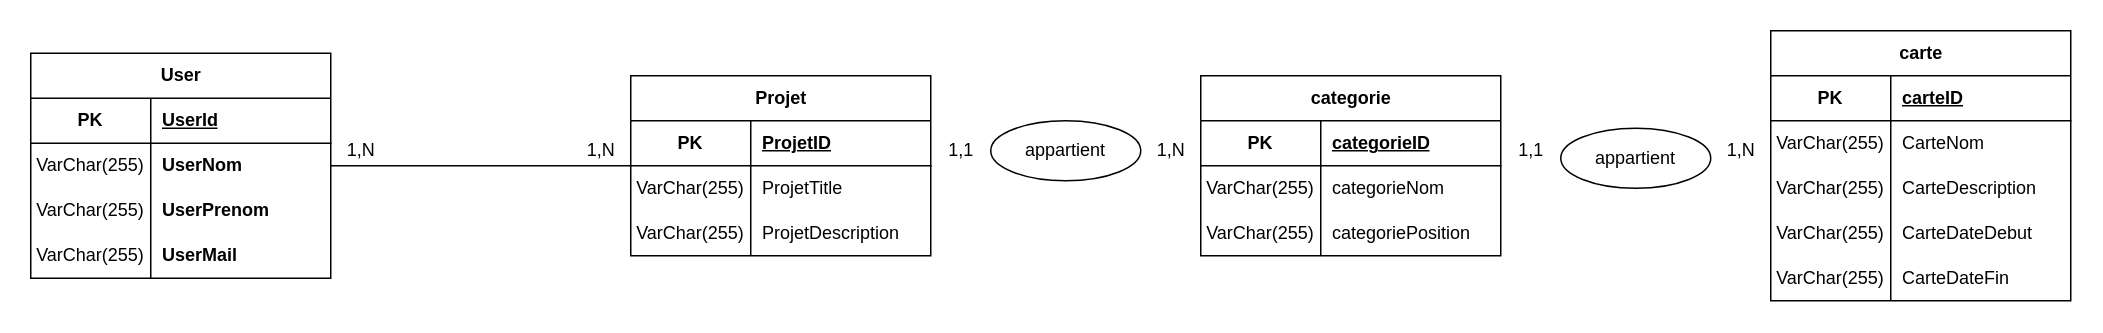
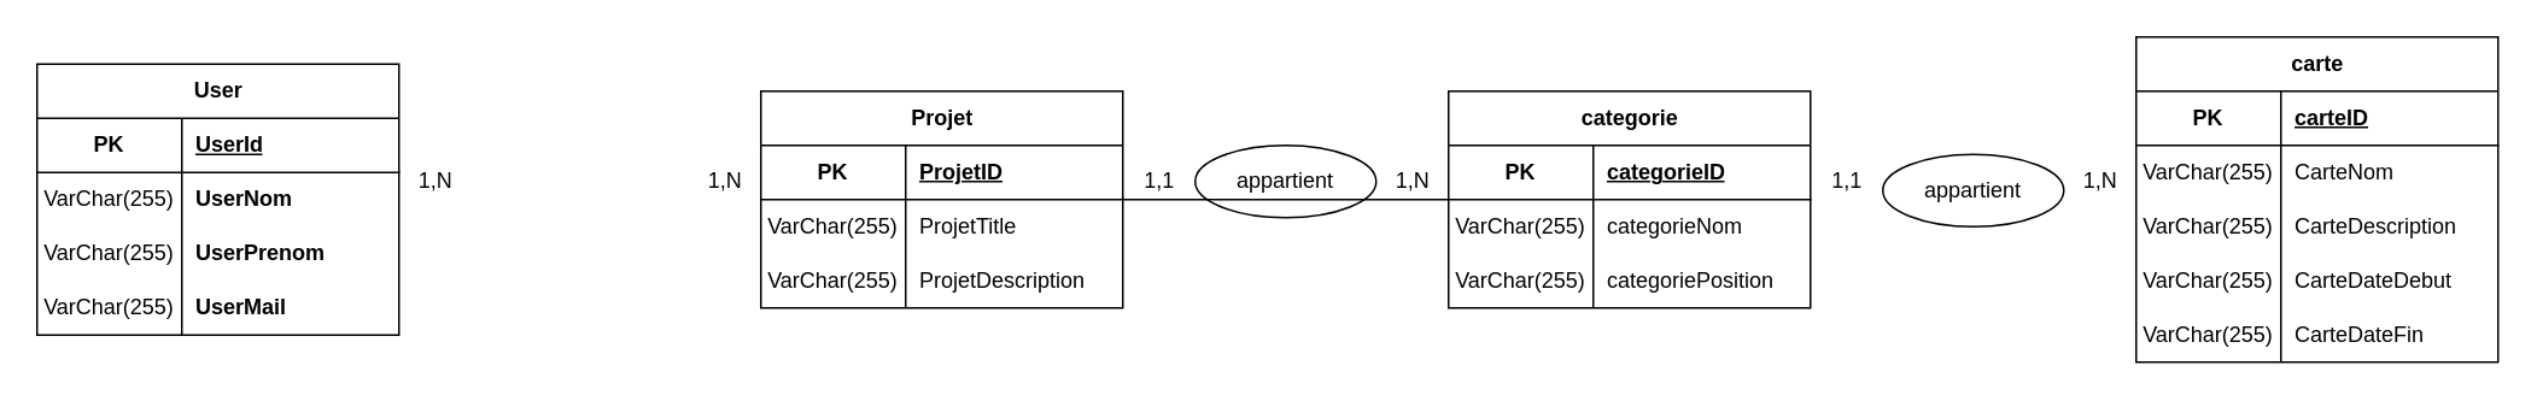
  <mxCell id="0" />
  <mxCell id="1" parent="0" />
  <mxCell id="2" value="User" style="shape=table;startSize=30;container=1;collapsible=1;childLayout=tableLayout;fixedRows=1;rowLines=0;fontStyle=1;align=center;resizeLast=1;html=1;" parent="1" vertex="1"><mxGeometry x="20" y="35" width="200" height="150" as="geometry" /></mxCell>
  <mxCell id="3" value="" style="shape=tableRow;horizontal=0;startSize=0;swimlaneHead=0;swimlaneBody=0;fillColor=none;collapsible=0;dropTarget=0;points=[[0,0.5],[1,0.5]];portConstraint=eastwest;top=0;left=0;right=0;bottom=1;" parent="2" vertex="1"><mxGeometry y="30" width="200" height="30" as="geometry" /></mxCell>
  <mxCell id="4" value="PK" style="shape=partialRectangle;connectable=0;fillColor=none;top=0;left=0;bottom=0;right=0;fontStyle=1;overflow=hidden;whiteSpace=wrap;html=1;" parent="3" vertex="1"><mxGeometry width="80" height="30" as="geometry"><mxRectangle width="80" height="30" as="alternateBounds" /></mxGeometry></mxCell>
  <mxCell id="5" value="&lt;span style=&quot;text-align: center; text-wrap-mode: nowrap;&quot;&gt;UserId&lt;/span&gt;" style="shape=partialRectangle;connectable=0;fillColor=none;top=0;left=0;bottom=0;right=0;align=left;spacingLeft=6;fontStyle=5;overflow=hidden;whiteSpace=wrap;html=1;" parent="3" vertex="1"><mxGeometry x="80" width="120" height="30" as="geometry"><mxRectangle width="120" height="30" as="alternateBounds" /></mxGeometry></mxCell>
  <mxCell id="6" value="" style="shape=tableRow;horizontal=0;startSize=0;swimlaneHead=0;swimlaneBody=0;fillColor=none;collapsible=0;dropTarget=0;points=[[0,0.5],[1,0.5]];portConstraint=eastwest;top=0;left=0;right=0;bottom=0;" parent="2" vertex="1"><mxGeometry y="60" width="200" height="30" as="geometry" /></mxCell>
  <mxCell id="7" value="VarChar(255)" style="shape=partialRectangle;connectable=0;fillColor=none;top=0;left=0;bottom=0;right=0;editable=1;overflow=hidden;whiteSpace=wrap;html=1;" parent="6" vertex="1"><mxGeometry width="80" height="30" as="geometry"><mxRectangle width="80" height="30" as="alternateBounds" /></mxGeometry></mxCell>
  <mxCell id="8" value="&lt;span style=&quot;font-weight: 700; text-align: center; text-wrap-mode: nowrap;&quot;&gt;UserNom&lt;/span&gt;" style="shape=partialRectangle;connectable=0;fillColor=none;top=0;left=0;bottom=0;right=0;align=left;spacingLeft=6;overflow=hidden;whiteSpace=wrap;html=1;" parent="6" vertex="1"><mxGeometry x="80" width="120" height="30" as="geometry"><mxRectangle width="120" height="30" as="alternateBounds" /></mxGeometry></mxCell>
  <mxCell id="9" value="" style="shape=tableRow;horizontal=0;startSize=0;swimlaneHead=0;swimlaneBody=0;fillColor=none;collapsible=0;dropTarget=0;points=[[0,0.5],[1,0.5]];portConstraint=eastwest;top=0;left=0;right=0;bottom=0;" parent="2" vertex="1"><mxGeometry y="90" width="200" height="30" as="geometry" /></mxCell>
  <mxCell id="10" value="VarChar(255)" style="shape=partialRectangle;connectable=0;fillColor=none;top=0;left=0;bottom=0;right=0;editable=1;overflow=hidden;whiteSpace=wrap;html=1;" parent="9" vertex="1"><mxGeometry width="80" height="30" as="geometry"><mxRectangle width="80" height="30" as="alternateBounds" /></mxGeometry></mxCell>
  <mxCell id="11" value="&lt;span style=&quot;font-weight: 700; text-align: center; text-wrap-mode: nowrap;&quot;&gt;UserPrenom&lt;/span&gt;" style="shape=partialRectangle;connectable=0;fillColor=none;top=0;left=0;bottom=0;right=0;align=left;spacingLeft=6;overflow=hidden;whiteSpace=wrap;html=1;" parent="9" vertex="1"><mxGeometry x="80" width="120" height="30" as="geometry"><mxRectangle width="120" height="30" as="alternateBounds" /></mxGeometry></mxCell>
  <mxCell id="12" value="" style="shape=tableRow;horizontal=0;startSize=0;swimlaneHead=0;swimlaneBody=0;fillColor=none;collapsible=0;dropTarget=0;points=[[0,0.5],[1,0.5]];portConstraint=eastwest;top=0;left=0;right=0;bottom=0;" parent="2" vertex="1"><mxGeometry y="120" width="200" height="30" as="geometry" /></mxCell>
  <mxCell id="13" value="VarChar(255)" style="shape=partialRectangle;connectable=0;fillColor=none;top=0;left=0;bottom=0;right=0;editable=1;overflow=hidden;whiteSpace=wrap;html=1;" parent="12" vertex="1"><mxGeometry width="80" height="30" as="geometry"><mxRectangle width="80" height="30" as="alternateBounds" /></mxGeometry></mxCell>
  <mxCell id="14" value="&lt;span style=&quot;font-weight: 700; text-align: center; text-wrap-mode: nowrap;&quot;&gt;UserMail&lt;/span&gt;" style="shape=partialRectangle;connectable=0;fillColor=none;top=0;left=0;bottom=0;right=0;align=left;spacingLeft=6;overflow=hidden;whiteSpace=wrap;html=1;" parent="12" vertex="1"><mxGeometry x="80" width="120" height="30" as="geometry"><mxRectangle width="120" height="30" as="alternateBounds" /></mxGeometry></mxCell>
  <mxCell id="15" value="Projet" style="shape=table;startSize=30;container=1;collapsible=1;childLayout=tableLayout;fixedRows=1;rowLines=0;fontStyle=1;align=center;resizeLast=1;html=1;" parent="1" vertex="1"><mxGeometry x="420" y="50" width="200" height="120" as="geometry" /></mxCell>
  <mxCell id="16" value="" style="shape=tableRow;horizontal=0;startSize=0;swimlaneHead=0;swimlaneBody=0;fillColor=none;collapsible=0;dropTarget=0;points=[[0,0.5],[1,0.5]];portConstraint=eastwest;top=0;left=0;right=0;bottom=1;" parent="15" vertex="1"><mxGeometry y="30" width="200" height="30" as="geometry" /></mxCell>
  <mxCell id="17" value="PK" style="shape=partialRectangle;connectable=0;fillColor=none;top=0;left=0;bottom=0;right=0;fontStyle=1;overflow=hidden;whiteSpace=wrap;html=1;" parent="16" vertex="1"><mxGeometry width="80" height="30" as="geometry"><mxRectangle width="80" height="30" as="alternateBounds" /></mxGeometry></mxCell>
  <mxCell id="18" value="&lt;span style=&quot;text-align: center; text-wrap-mode: nowrap;&quot;&gt;ProjetID&lt;/span&gt;" style="shape=partialRectangle;connectable=0;fillColor=none;top=0;left=0;bottom=0;right=0;align=left;spacingLeft=6;fontStyle=5;overflow=hidden;whiteSpace=wrap;html=1;" parent="16" vertex="1"><mxGeometry x="80" width="120" height="30" as="geometry"><mxRectangle width="120" height="30" as="alternateBounds" /></mxGeometry></mxCell>
  <mxCell id="19" value="" style="shape=tableRow;horizontal=0;startSize=0;swimlaneHead=0;swimlaneBody=0;fillColor=none;collapsible=0;dropTarget=0;points=[[0,0.5],[1,0.5]];portConstraint=eastwest;top=0;left=0;right=0;bottom=0;" parent="15" vertex="1"><mxGeometry y="60" width="200" height="30" as="geometry" /></mxCell>
  <mxCell id="20" value="VarChar(255)" style="shape=partialRectangle;connectable=0;fillColor=none;top=0;left=0;bottom=0;right=0;editable=1;overflow=hidden;whiteSpace=wrap;html=1;" parent="19" vertex="1"><mxGeometry width="80" height="30" as="geometry"><mxRectangle width="80" height="30" as="alternateBounds" /></mxGeometry></mxCell>
  <mxCell id="21" value="ProjetTitle" style="shape=partialRectangle;connectable=0;fillColor=none;top=0;left=0;bottom=0;right=0;align=left;spacingLeft=6;overflow=hidden;whiteSpace=wrap;html=1;" parent="19" vertex="1"><mxGeometry x="80" width="120" height="30" as="geometry"><mxRectangle width="120" height="30" as="alternateBounds" /></mxGeometry></mxCell>
  <mxCell id="22" value="" style="shape=tableRow;horizontal=0;startSize=0;swimlaneHead=0;swimlaneBody=0;fillColor=none;collapsible=0;dropTarget=0;points=[[0,0.5],[1,0.5]];portConstraint=eastwest;top=0;left=0;right=0;bottom=0;" parent="15" vertex="1"><mxGeometry y="90" width="200" height="30" as="geometry" /></mxCell>
  <mxCell id="23" value="VarChar(255)" style="shape=partialRectangle;connectable=0;fillColor=none;top=0;left=0;bottom=0;right=0;editable=1;overflow=hidden;whiteSpace=wrap;html=1;" parent="22" vertex="1"><mxGeometry width="80" height="30" as="geometry"><mxRectangle width="80" height="30" as="alternateBounds" /></mxGeometry></mxCell>
  <mxCell id="24" value="ProjetDescription" style="shape=partialRectangle;connectable=0;fillColor=none;top=0;left=0;bottom=0;right=0;align=left;spacingLeft=6;overflow=hidden;whiteSpace=wrap;html=1;" parent="22" vertex="1"><mxGeometry x="80" width="120" height="30" as="geometry"><mxRectangle width="120" height="30" as="alternateBounds" /></mxGeometry></mxCell>
  <mxCell id="25" value="categorie" style="shape=table;startSize=30;container=1;collapsible=1;childLayout=tableLayout;fixedRows=1;rowLines=0;fontStyle=1;align=center;resizeLast=1;html=1;" parent="1" vertex="1"><mxGeometry x="800" y="50" width="200" height="120" as="geometry" /></mxCell>
  <mxCell id="26" value="" style="shape=tableRow;horizontal=0;startSize=0;swimlaneHead=0;swimlaneBody=0;fillColor=none;collapsible=0;dropTarget=0;points=[[0,0.5],[1,0.5]];portConstraint=eastwest;top=0;left=0;right=0;bottom=1;" parent="25" vertex="1"><mxGeometry y="30" width="200" height="30" as="geometry" /></mxCell>
  <mxCell id="27" value="PK" style="shape=partialRectangle;connectable=0;fillColor=none;top=0;left=0;bottom=0;right=0;fontStyle=1;overflow=hidden;whiteSpace=wrap;html=1;" parent="26" vertex="1"><mxGeometry width="80" height="30" as="geometry"><mxRectangle width="80" height="30" as="alternateBounds" /></mxGeometry></mxCell>
  <mxCell id="28" value="categorieID" style="shape=partialRectangle;connectable=0;fillColor=none;top=0;left=0;bottom=0;right=0;align=left;spacingLeft=6;fontStyle=5;overflow=hidden;whiteSpace=wrap;html=1;" parent="26" vertex="1"><mxGeometry x="80" width="120" height="30" as="geometry"><mxRectangle width="120" height="30" as="alternateBounds" /></mxGeometry></mxCell>
  <mxCell id="29" value="" style="shape=tableRow;horizontal=0;startSize=0;swimlaneHead=0;swimlaneBody=0;fillColor=none;collapsible=0;dropTarget=0;points=[[0,0.5],[1,0.5]];portConstraint=eastwest;top=0;left=0;right=0;bottom=0;" parent="25" vertex="1"><mxGeometry y="60" width="200" height="30" as="geometry" /></mxCell>
  <mxCell id="30" value="VarChar(255)" style="shape=partialRectangle;connectable=0;fillColor=none;top=0;left=0;bottom=0;right=0;editable=1;overflow=hidden;whiteSpace=wrap;html=1;" parent="29" vertex="1"><mxGeometry width="80" height="30" as="geometry"><mxRectangle width="80" height="30" as="alternateBounds" /></mxGeometry></mxCell>
  <mxCell id="31" value="categorieNom" style="shape=partialRectangle;connectable=0;fillColor=none;top=0;left=0;bottom=0;right=0;align=left;spacingLeft=6;overflow=hidden;whiteSpace=wrap;html=1;" parent="29" vertex="1"><mxGeometry x="80" width="120" height="30" as="geometry"><mxRectangle width="120" height="30" as="alternateBounds" /></mxGeometry></mxCell>
  <mxCell id="32" value="" style="shape=tableRow;horizontal=0;startSize=0;swimlaneHead=0;swimlaneBody=0;fillColor=none;collapsible=0;dropTarget=0;points=[[0,0.5],[1,0.5]];portConstraint=eastwest;top=0;left=0;right=0;bottom=0;" parent="25" vertex="1"><mxGeometry y="90" width="200" height="30" as="geometry" /></mxCell>
  <mxCell id="33" value="VarChar(255)" style="shape=partialRectangle;connectable=0;fillColor=none;top=0;left=0;bottom=0;right=0;editable=1;overflow=hidden;whiteSpace=wrap;html=1;" parent="32" vertex="1"><mxGeometry width="80" height="30" as="geometry"><mxRectangle width="80" height="30" as="alternateBounds" /></mxGeometry></mxCell>
  <mxCell id="34" value="categoriePosition" style="shape=partialRectangle;connectable=0;fillColor=none;top=0;left=0;bottom=0;right=0;align=left;spacingLeft=6;overflow=hidden;whiteSpace=wrap;html=1;" parent="32" vertex="1"><mxGeometry x="80" width="120" height="30" as="geometry"><mxRectangle width="120" height="30" as="alternateBounds" /></mxGeometry></mxCell>
  <mxCell id="35" value="carte" style="shape=table;startSize=30;container=1;collapsible=1;childLayout=tableLayout;fixedRows=1;rowLines=0;fontStyle=1;align=center;resizeLast=1;html=1;" parent="1" vertex="1"><mxGeometry x="1180" y="20" width="200" height="180" as="geometry" /></mxCell>
  <mxCell id="36" value="" style="shape=tableRow;horizontal=0;startSize=0;swimlaneHead=0;swimlaneBody=0;fillColor=none;collapsible=0;dropTarget=0;points=[[0,0.5],[1,0.5]];portConstraint=eastwest;top=0;left=0;right=0;bottom=1;" parent="35" vertex="1"><mxGeometry y="30" width="200" height="30" as="geometry" /></mxCell>
  <mxCell id="37" value="PK" style="shape=partialRectangle;connectable=0;fillColor=none;top=0;left=0;bottom=0;right=0;fontStyle=1;overflow=hidden;whiteSpace=wrap;html=1;" parent="36" vertex="1"><mxGeometry width="80" height="30" as="geometry"><mxRectangle width="80" height="30" as="alternateBounds" /></mxGeometry></mxCell>
  <mxCell id="38" value="carteID" style="shape=partialRectangle;connectable=0;fillColor=none;top=0;left=0;bottom=0;right=0;align=left;spacingLeft=6;fontStyle=5;overflow=hidden;whiteSpace=wrap;html=1;" parent="36" vertex="1"><mxGeometry x="80" width="120" height="30" as="geometry"><mxRectangle width="120" height="30" as="alternateBounds" /></mxGeometry></mxCell>
  <mxCell id="39" value="" style="shape=tableRow;horizontal=0;startSize=0;swimlaneHead=0;swimlaneBody=0;fillColor=none;collapsible=0;dropTarget=0;points=[[0,0.5],[1,0.5]];portConstraint=eastwest;top=0;left=0;right=0;bottom=0;" parent="35" vertex="1"><mxGeometry y="60" width="200" height="30" as="geometry" /></mxCell>
  <mxCell id="40" value="VarChar(255)" style="shape=partialRectangle;connectable=0;fillColor=none;top=0;left=0;bottom=0;right=0;editable=1;overflow=hidden;whiteSpace=wrap;html=1;" parent="39" vertex="1"><mxGeometry width="80" height="30" as="geometry"><mxRectangle width="80" height="30" as="alternateBounds" /></mxGeometry></mxCell>
  <mxCell id="41" value="CarteNom" style="shape=partialRectangle;connectable=0;fillColor=none;top=0;left=0;bottom=0;right=0;align=left;spacingLeft=6;overflow=hidden;whiteSpace=wrap;html=1;" parent="39" vertex="1"><mxGeometry x="80" width="120" height="30" as="geometry"><mxRectangle width="120" height="30" as="alternateBounds" /></mxGeometry></mxCell>
  <mxCell id="42" value="" style="shape=tableRow;horizontal=0;startSize=0;swimlaneHead=0;swimlaneBody=0;fillColor=none;collapsible=0;dropTarget=0;points=[[0,0.5],[1,0.5]];portConstraint=eastwest;top=0;left=0;right=0;bottom=0;" parent="35" vertex="1"><mxGeometry y="90" width="200" height="30" as="geometry" /></mxCell>
  <mxCell id="43" value="VarChar(255)" style="shape=partialRectangle;connectable=0;fillColor=none;top=0;left=0;bottom=0;right=0;editable=1;overflow=hidden;whiteSpace=wrap;html=1;" parent="42" vertex="1"><mxGeometry width="80" height="30" as="geometry"><mxRectangle width="80" height="30" as="alternateBounds" /></mxGeometry></mxCell>
  <mxCell id="44" value="CarteDescription" style="shape=partialRectangle;connectable=0;fillColor=none;top=0;left=0;bottom=0;right=0;align=left;spacingLeft=6;overflow=hidden;whiteSpace=wrap;html=1;" parent="42" vertex="1"><mxGeometry x="80" width="120" height="30" as="geometry"><mxRectangle width="120" height="30" as="alternateBounds" /></mxGeometry></mxCell>
  <mxCell id="45" value="" style="shape=tableRow;horizontal=0;startSize=0;swimlaneHead=0;swimlaneBody=0;fillColor=none;collapsible=0;dropTarget=0;points=[[0,0.5],[1,0.5]];portConstraint=eastwest;top=0;left=0;right=0;bottom=0;" parent="35" vertex="1"><mxGeometry y="120" width="200" height="30" as="geometry" /></mxCell>
  <mxCell id="46" value="VarChar(255)" style="shape=partialRectangle;connectable=0;fillColor=none;top=0;left=0;bottom=0;right=0;editable=1;overflow=hidden;whiteSpace=wrap;html=1;" parent="45" vertex="1"><mxGeometry width="80" height="30" as="geometry"><mxRectangle width="80" height="30" as="alternateBounds" /></mxGeometry></mxCell>
  <mxCell id="47" value="CarteDateDebut" style="shape=partialRectangle;connectable=0;fillColor=none;top=0;left=0;bottom=0;right=0;align=left;spacingLeft=6;overflow=hidden;whiteSpace=wrap;html=1;" parent="45" vertex="1"><mxGeometry x="80" width="120" height="30" as="geometry"><mxRectangle width="120" height="30" as="alternateBounds" /></mxGeometry></mxCell>
  <mxCell id="48" style="shape=tableRow;horizontal=0;startSize=0;swimlaneHead=0;swimlaneBody=0;fillColor=none;collapsible=0;dropTarget=0;points=[[0,0.5],[1,0.5]];portConstraint=eastwest;top=0;left=0;right=0;bottom=0;" vertex="1" parent="35"><mxGeometry y="150" width="200" height="30" as="geometry" /></mxCell>
  <mxCell id="49" value="VarChar(255)" style="shape=partialRectangle;connectable=0;fillColor=none;top=0;left=0;bottom=0;right=0;editable=1;overflow=hidden;whiteSpace=wrap;html=1;" vertex="1" parent="48"><mxGeometry width="80" height="30" as="geometry"><mxRectangle width="80" height="30" as="alternateBounds" /></mxGeometry></mxCell>
  <mxCell id="50" value="CarteDateFin" style="shape=partialRectangle;connectable=0;fillColor=none;top=0;left=0;bottom=0;right=0;align=left;spacingLeft=6;overflow=hidden;whiteSpace=wrap;html=1;" vertex="1" parent="48"><mxGeometry x="80" width="120" height="30" as="geometry"><mxRectangle width="120" height="30" as="alternateBounds" /></mxGeometry></mxCell>
- <mxCell id="51" value="" style="endArrow=none;html=1;rounded=0;" parent="1" source="2" target="15" edge="1"><mxGeometry relative="1" as="geometry"><mxPoint x="150" y="305" as="sourcePoint" /><mxPoint x="310" y="305" as="targetPoint" /></mxGeometry></mxCell>
  <mxCell id="52" value="1,N" style="text;html=1;align=center;verticalAlign=middle;resizable=0;points=[];autosize=1;strokeColor=none;fillColor=none;" parent="1" vertex="1"><mxGeometry x="220" y="85" width="40" height="30" as="geometry" /></mxCell>
  <mxCell id="53" value="1,N" style="text;html=1;align=center;verticalAlign=middle;resizable=0;points=[];autosize=1;strokeColor=none;fillColor=none;" parent="1" vertex="1"><mxGeometry x="380" y="85" width="40" height="30" as="geometry" /></mxCell>
  <mxCell id="54" value="appartient" style="ellipse;whiteSpace=wrap;html=1;align=center;" vertex="1" parent="1"><mxGeometry x="660" y="80" width="100" height="40" as="geometry" /></mxCell>
+ <mxCell id="55" value="" style="endArrow=none;html=1;rounded=0;" edge="1" parent="1" source="15" target="25"><mxGeometry width="50" height="50" relative="1" as="geometry"><mxPoint x="730" y="325" as="sourcePoint" /><mxPoint x="780" y="275" as="targetPoint" /></mxGeometry></mxCell>
  <mxCell id="56" value="1,N" style="text;html=1;align=center;verticalAlign=middle;resizable=0;points=[];autosize=1;strokeColor=none;fillColor=none;" vertex="1" parent="1"><mxGeometry x="760" y="85" width="40" height="30" as="geometry" /></mxCell>
  <mxCell id="57" value="1,1" style="text;html=1;align=center;verticalAlign=middle;resizable=0;points=[];autosize=1;strokeColor=none;fillColor=none;" vertex="1" parent="1"><mxGeometry x="620" y="85" width="40" height="30" as="geometry" /></mxCell>
  <mxCell id="58" value="appartient" style="ellipse;whiteSpace=wrap;html=1;align=center;" vertex="1" parent="1"><mxGeometry x="1040" y="85" width="100" height="40" as="geometry" /></mxCell>
  <mxCell id="59" value="1,1" style="text;html=1;align=center;verticalAlign=middle;resizable=0;points=[];autosize=1;strokeColor=none;fillColor=none;" vertex="1" parent="1"><mxGeometry x="1000" y="85" width="40" height="30" as="geometry" /></mxCell>
  <mxCell id="60" value="1,N" style="text;html=1;align=center;verticalAlign=middle;resizable=0;points=[];autosize=1;strokeColor=none;fillColor=none;" vertex="1" parent="1"><mxGeometry x="1140" y="85" width="40" height="30" as="geometry" /></mxCell>
